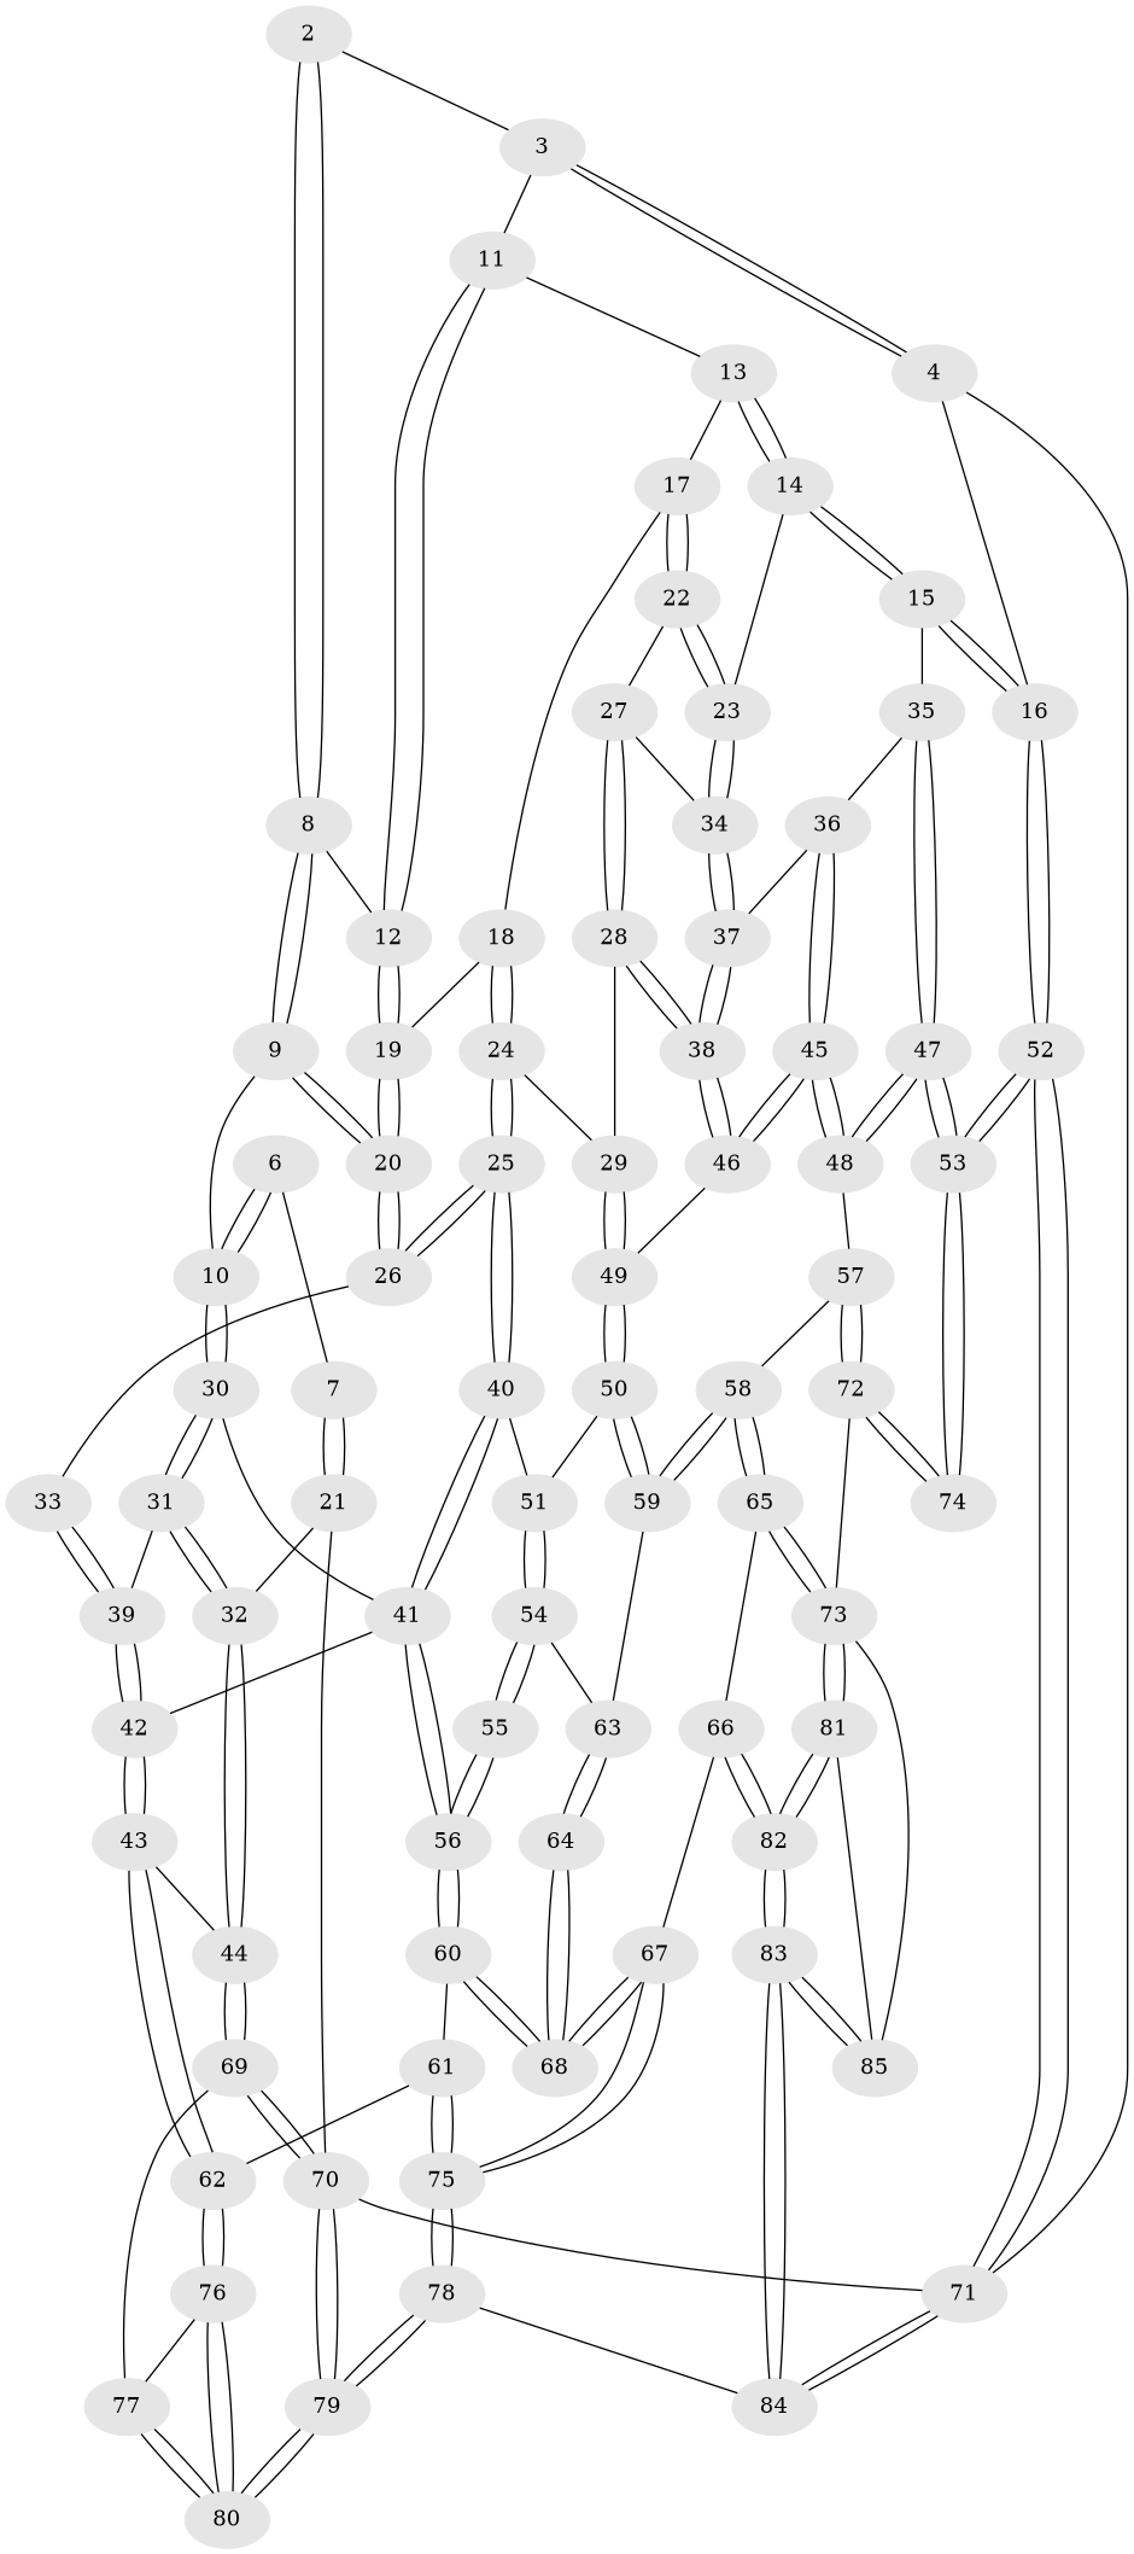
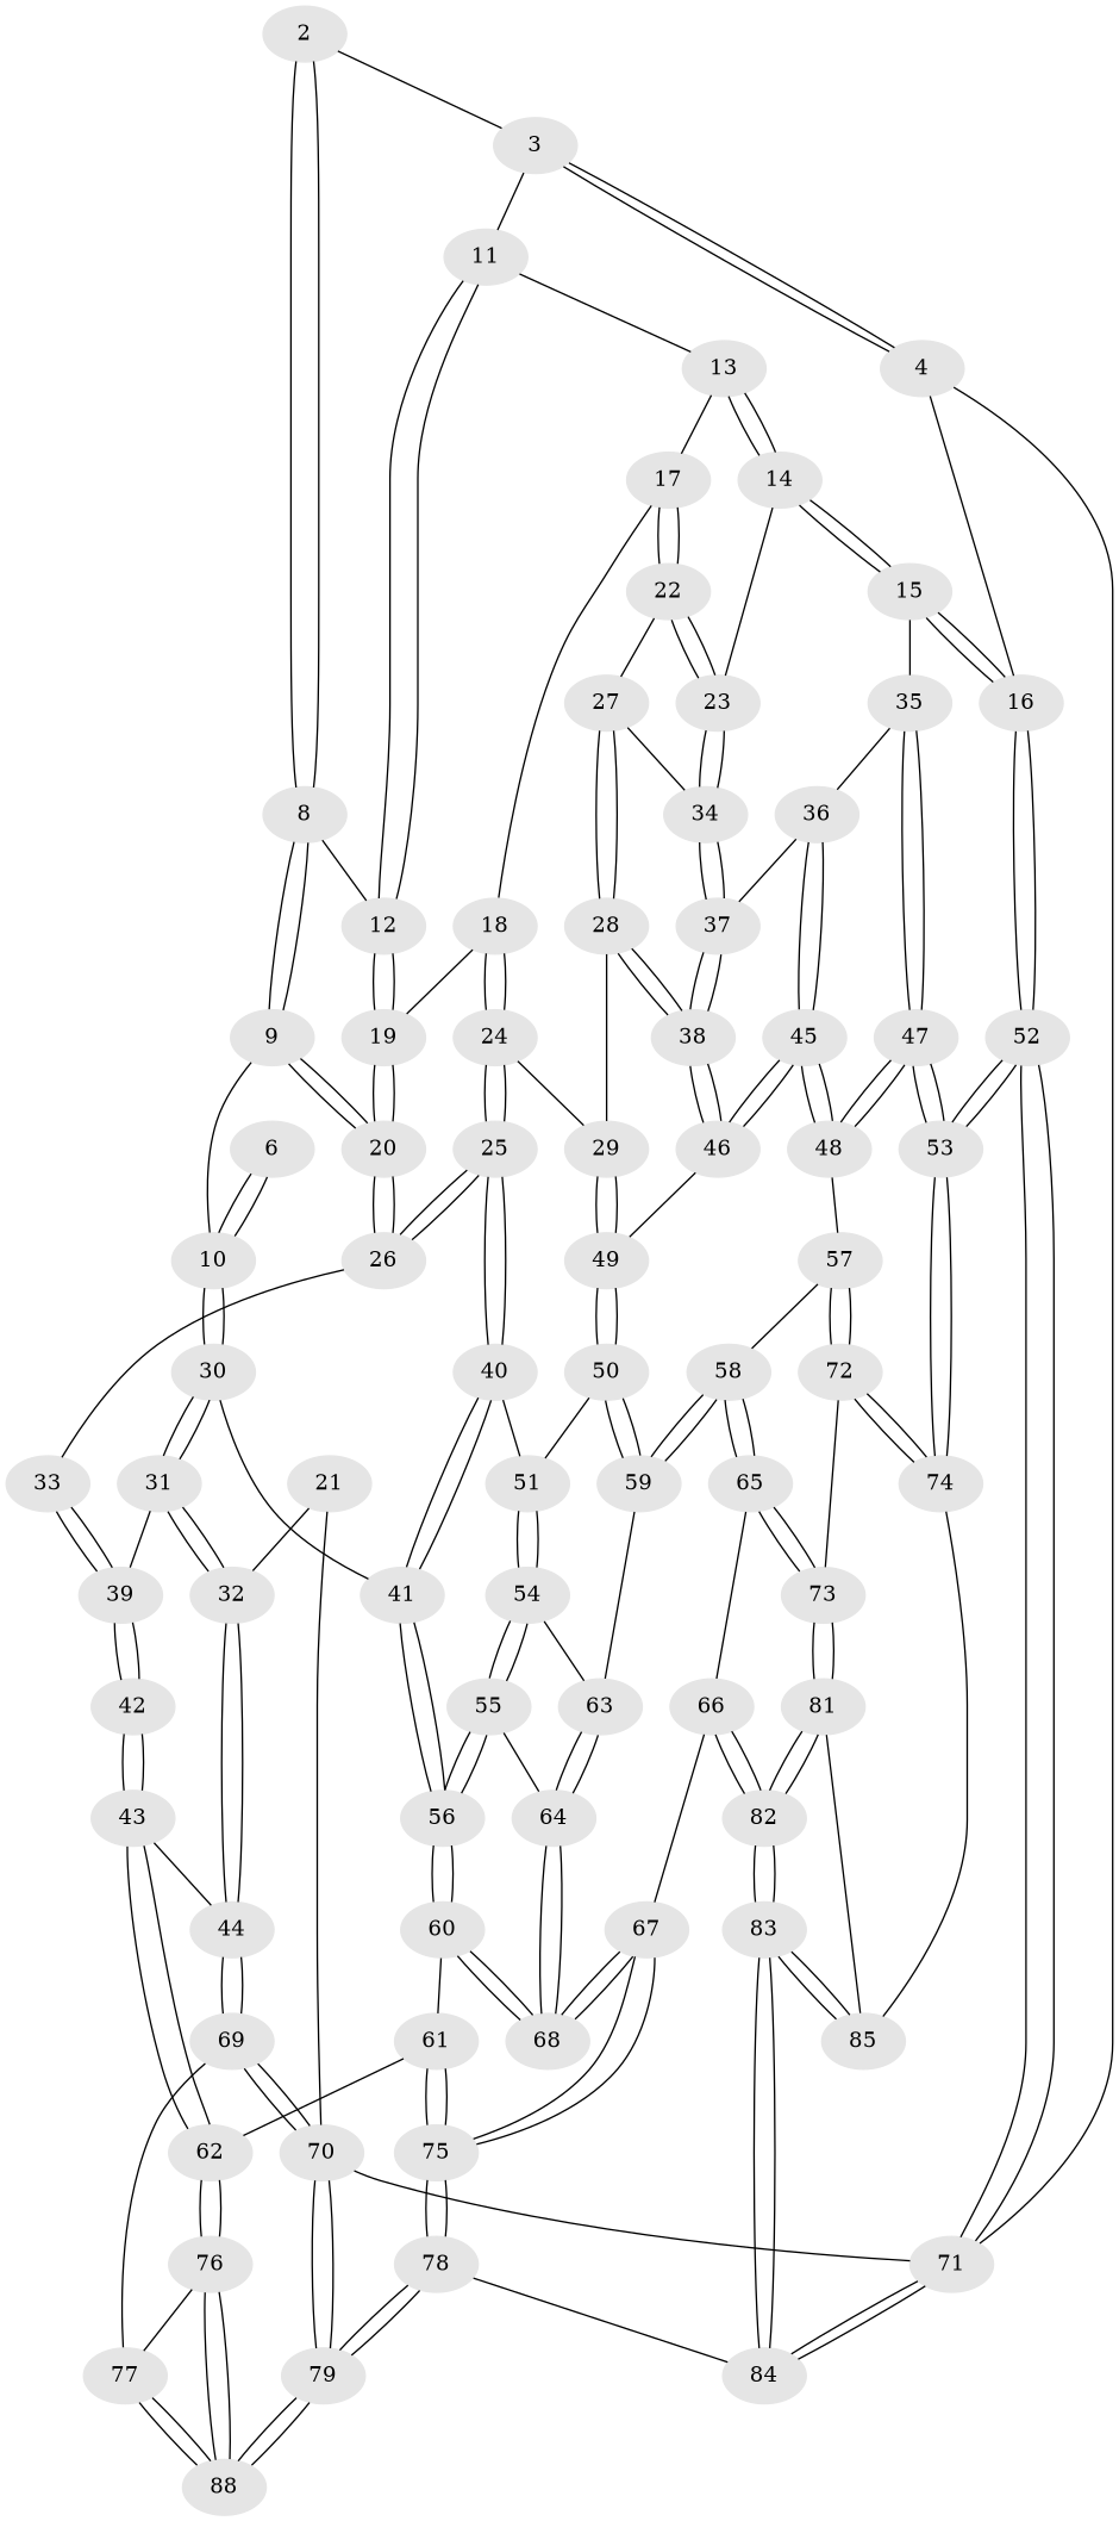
  graph {
    node [color=gray90 style=filled]
    2
    3
    8
    6
-   7
    10
    4
    11
    9
    12
    16
    71
    13
    52
    84
    21
    32
    70
    30
    20
    19
    26
    31
    41
    14
    17
    15
    23
    18
    22
    35
    34
    36
    47
    53
    24
    27
    25
    29
    33
    44
    79
    28
    37
    40
    49
    51
    39
    38
    46
    50
    42
    69
    45
    48
    43
    56
    54
    60
    62
    76
    77
    57
    74
    58
    72
    59
    63
    55
    85
    64
    68
    61
    65
    73
    66
    75
    78
-   80
+   80 [label=88]
    67
    82
    81
    83
    2 -- 3
    2 -- 8
    2 -- 8
    3 -- 4
    3 -- 4
    3 -- 11
    8 -- 9
    8 -- 9
    8 -- 12
-   6 -- 7
    6 -- 10
    6 -- 10
-   7 -- 21
-   7 -- 21
    10 -- 30
    10 -- 30
    4 -- 16
    4 -- 71
    11 -- 12
    11 -- 12
    11 -- 13
    9 -- 10
    9 -- 20
    9 -- 20
    12 -- 19
    12 -- 19
    16 -- 52
    16 -- 52
    71 -- 84
    71 -- 84
    13 -- 14
    13 -- 14
    13 -- 17
    52 -- 71
    52 -- 71
    52 -- 53
    52 -- 53
    21 -- 32
    21 -- 70
    32 -- 44
    32 -- 44
    70 -- 71
    70 -- 79
    70 -- 79
    30 -- 31
    30 -- 31
    30 -- 41
    20 -- 26
    20 -- 26
    19 -- 20
    19 -- 20
    26 -- 33
    31 -- 32
    31 -- 32
    31 -- 39
-   41 -- 42
    41 -- 56
    41 -- 56
    14 -- 15
    14 -- 15
    14 -- 23
    17 -- 18
    17 -- 22
    17 -- 22
    15 -- 16
    15 -- 16
    15 -- 35
    23 -- 34
    23 -- 34
    18 -- 19
    18 -- 24
    18 -- 24
    22 -- 23
    22 -- 23
    22 -- 27
    35 -- 36
    35 -- 47
    35 -- 47
    34 -- 37
    34 -- 37
    36 -- 37
    36 -- 45
    36 -- 45
    47 -- 53
    47 -- 53
    47 -- 48
    47 -- 48
    53 -- 74
    53 -- 74
    24 -- 25
    24 -- 25
    24 -- 29
    27 -- 34
    27 -- 28
    27 -- 28
    25 -- 26
    25 -- 26
    25 -- 40
    25 -- 40
    29 -- 49
    29 -- 49
    33 -- 39
    33 -- 39
    44 -- 69
    44 -- 69
    79 -- 80
    79 -- 80
    28 -- 29
    28 -- 38
    28 -- 38
    37 -- 38
    37 -- 38
    40 -- 41
    40 -- 41
    40 -- 51
    49 -- 50
    49 -- 50
    51 -- 54
    51 -- 54
    39 -- 42
    39 -- 42
    38 -- 46
    38 -- 46
    46 -- 49
    50 -- 51
    50 -- 59
    50 -- 59
    42 -- 43
    42 -- 43
    69 -- 70
    69 -- 70
    69 -- 77
    45 -- 46
    45 -- 46
    45 -- 48
    45 -- 48
    48 -- 57
    43 -- 44
    43 -- 62
    43 -- 62
    56 -- 60
    56 -- 60
    54 -- 63
    54 -- 55
    54 -- 55
    60 -- 68
    60 -- 68
    60 -- 61
    62 -- 76
    62 -- 76
    76 -- 77
    76 -- 80
    76 -- 80
    77 -- 80
    77 -- 80
    57 -- 58
    57 -- 72
    57 -- 72
-   73 -- 85
+   74 -- 85
    58 -- 59
    58 -- 59
    58 -- 65
    58 -- 65
    72 -- 74
    72 -- 74
    72 -- 73
    59 -- 63
    63 -- 64
    63 -- 64
    55 -- 56
    55 -- 56
+   55 -- 64
    64 -- 68
    64 -- 68
    61 -- 62
    61 -- 75
    61 -- 75
    65 -- 73
    65 -- 73
    65 -- 66
    73 -- 81
    73 -- 81
    66 -- 67
    66 -- 82
    66 -- 82
    75 -- 78
    75 -- 78
    78 -- 84
    78 -- 79
    78 -- 79
    67 -- 68
    67 -- 68
    67 -- 75
    67 -- 75
    82 -- 83
    82 -- 83
    81 -- 85
    81 -- 82
    81 -- 82
    83 -- 84
    83 -- 84
    83 -- 85
    83 -- 85
  }
